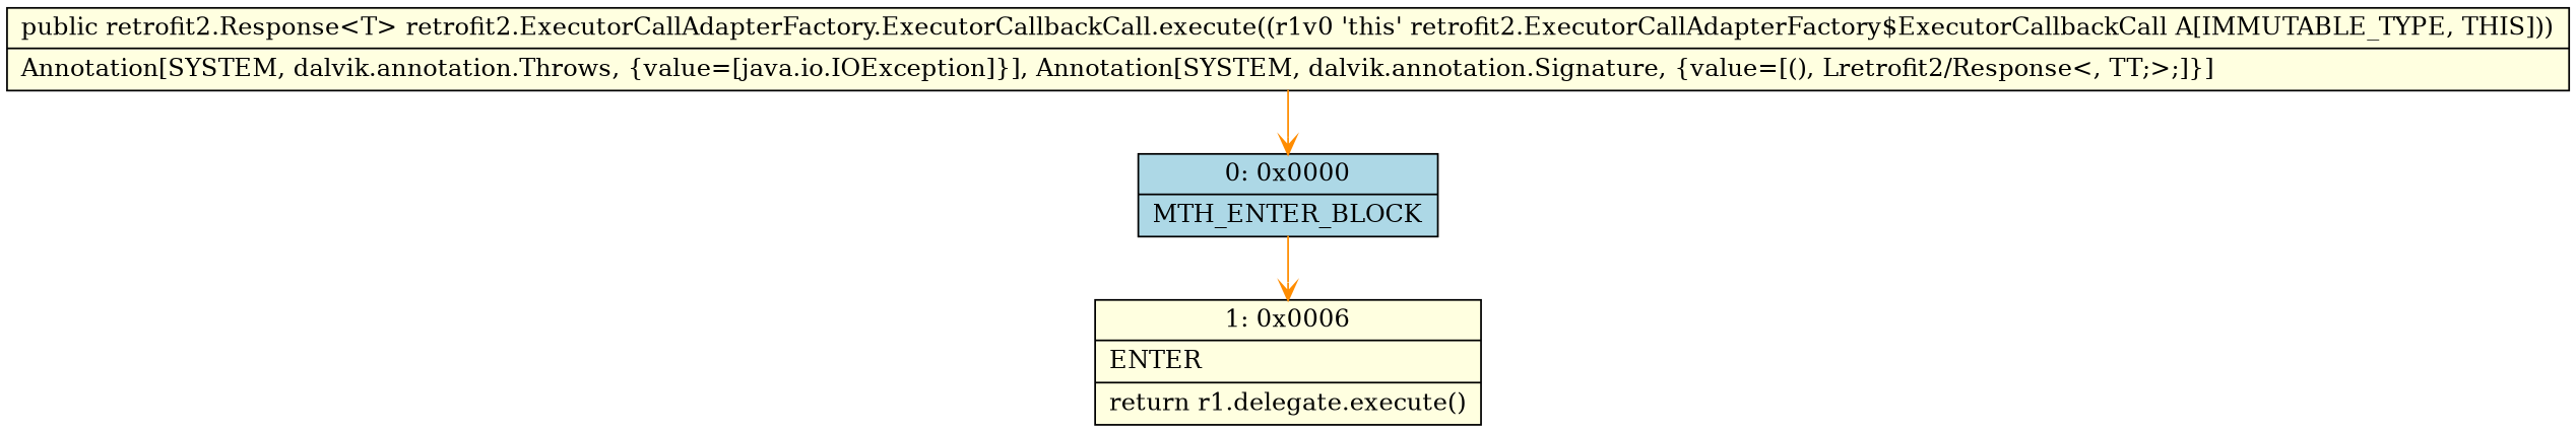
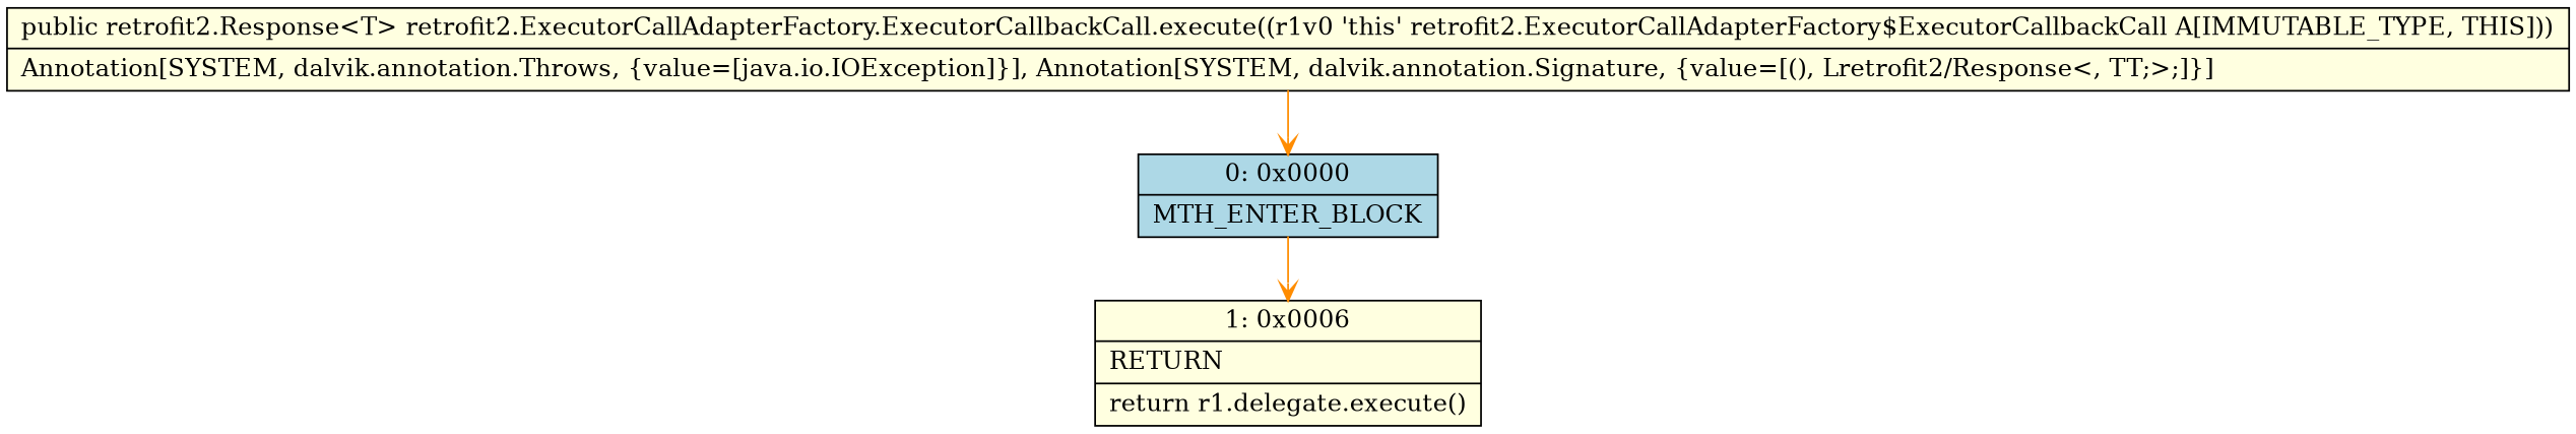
  digraph {
    node [shape=record style=filled fillcolor=lightyellow]
    edge [color=darkorange arrowhead=vee]
    n1 [label="{0\:\ 0x0000|MTH_ENTER_BLOCK\l}" fillcolor=lightblue]
-   n2 [label="{1\:\ 0x0006|ENTER\l|return r1.delegate.execute()\l}"]
+   n2 [label="{1\:\ 0x0006|RETURN\l|return r1.delegate.execute()\l}"]
    n3 [label="{public retrofit2.Response\<T\> retrofit2.ExecutorCallAdapterFactory.ExecutorCallbackCall.execute((r1v0 'this' retrofit2.ExecutorCallAdapterFactory$ExecutorCallbackCall A[IMMUTABLE_TYPE, THIS]))  | Annotation[SYSTEM, dalvik.annotation.Throws, \{value=[java.io.IOException]\}], Annotation[SYSTEM, dalvik.annotation.Signature, \{value=[(), Lretrofit2\/Response\<, TT;\>;]\}]\l}"]
    n1 -> n2
    n3 -> n1
  }
